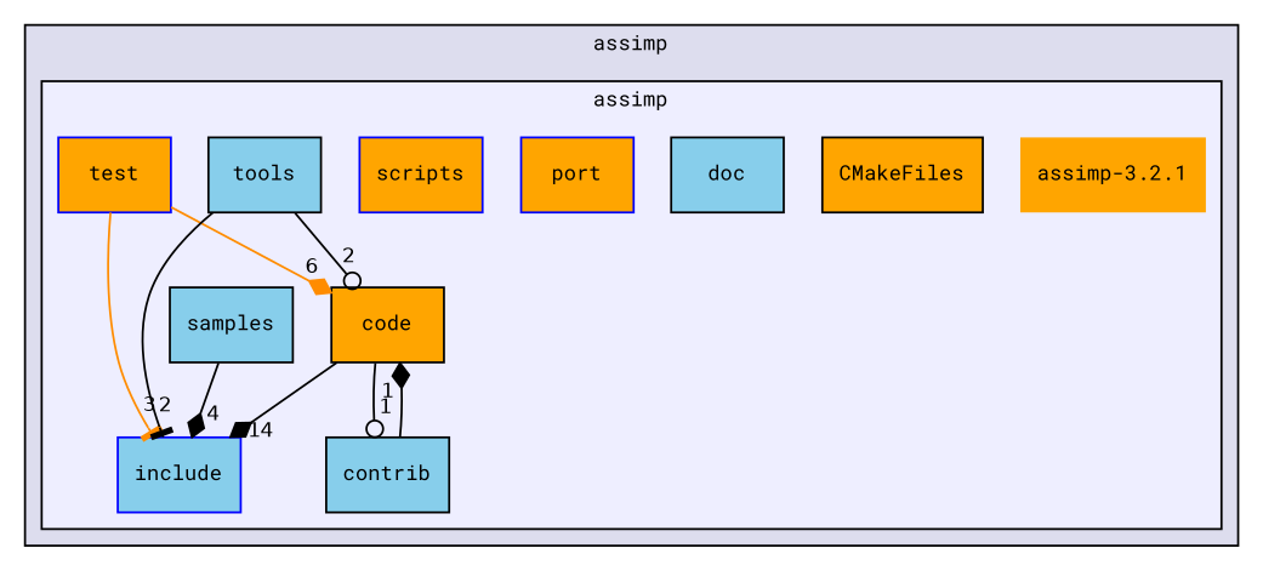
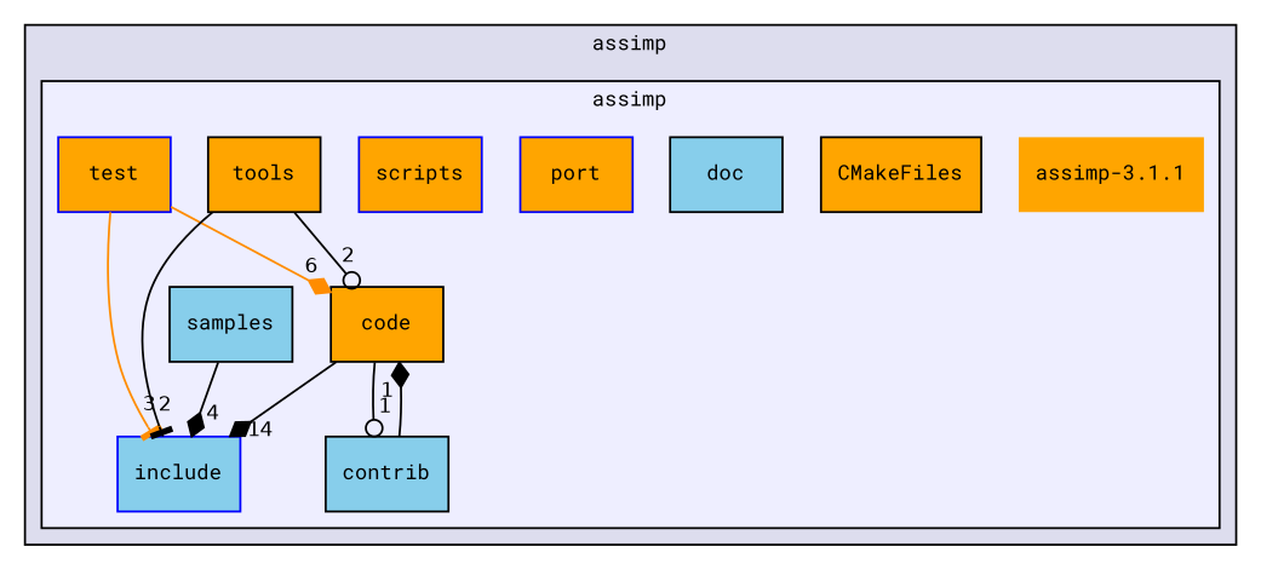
  digraph {
    compound=true
    fontname="Roboto Mono"
    node [fontname="Roboto Mono" fontsize=10 shape=box style=filled fillcolor=orange color=black]
    edge [headlabel=1 labeldistance=1.5 labelfontname=Helvetica labelfontsize=10 color=black arrowhead=diamond fontname="Roboto Mono"]
-   n1 [label="assimp-3.2.1" shape=plaintext]
+   n1 [label="assimp-3.1.1" shape=plaintext]
    n2 [label=CMakeFiles]
    n3 [label=code]
    n4 [fillcolor=skyblue label=contrib]
    n5 [fillcolor=skyblue label=doc]
    n6 [color=blue fillcolor=skyblue label=include]
    n7 [color=blue label=port]
    n8 [fillcolor=skyblue label=samples]
    n9 [color=blue label=scripts]
    n10 [color=blue label=test]
-   n11 [fillcolor=skyblue label=tools]
+   n11 [label=tools]
    subgraph cluster_1 {
      bgcolor="#ddddee"
      fontsize=10
      label=assimp
      pencolor=black
      subgraph cluster_2 {
        bgcolor="#eeeeff"
        fontsize=10
        pencolor=black
        n1
        n2
        n3
        n4
        n5
        n6
        n7
        n8
        n9
        n10
        n11
      }
    }
    n3 -> n4 [arrowhead=odot]
    n3 -> n6 [headlabel=14]
    n4 -> n3
    n8 -> n6 [headlabel=4]
    n10 -> n3 [headlabel=6 color=darkorange]
    n10 -> n6 [headlabel=3 color=darkorange arrowhead=tee]
    n11 -> n3 [headlabel=2 arrowhead=odot]
    n11 -> n6 [headlabel=2 arrowhead=tee]
  }
